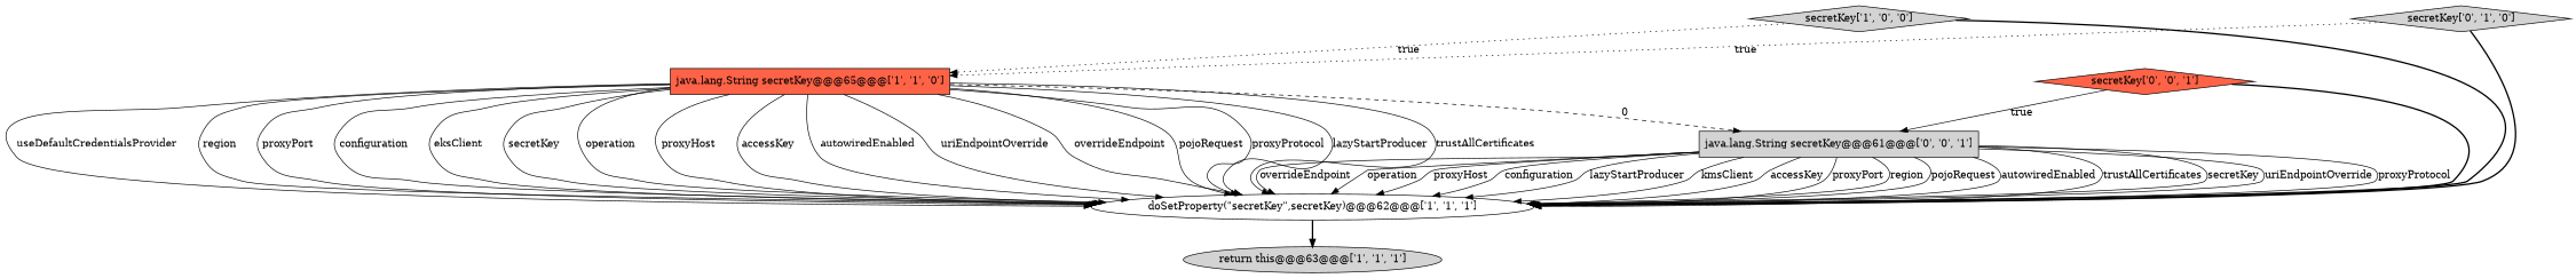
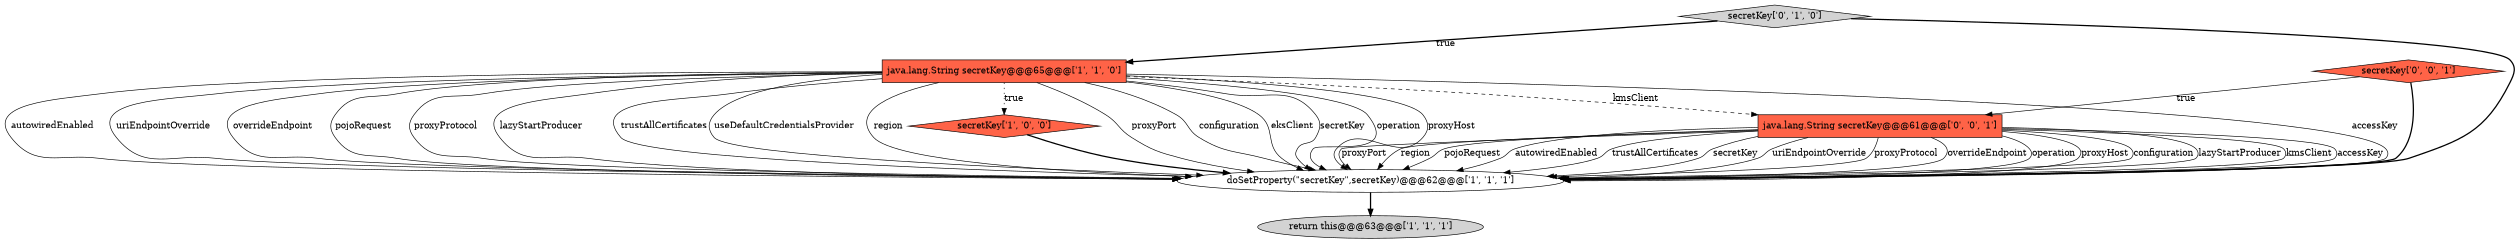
  digraph {
    node [fillcolor=lightgray shape=diamond style=filled]
    edge [style=solid]
    n1 [label="return this@@@63@@@['1', '1', '1']" shape=ellipse]
    n2 [fillcolor=tomato label="java.lang.String secretKey@@@65@@@['1', '1', '0']" shape=box]
-   n3 [label="java.lang.String secretKey@@@61@@@['0', '0', '1']" shape=box]
+   n3 [fillcolor=tomato label="java.lang.String secretKey@@@61@@@['0', '0', '1']" shape=box]
    n4 [fillcolor=white label="doSetProperty(\"secretKey\",secretKey)@@@62@@@['1', '1', '1']" shape=ellipse]
    n5 [fillcolor=tomato label="secretKey['0', '0', '1']"]
-   n6 [label="secretKey['1', '0', '0']"]
+   n6 [fillcolor=tomato label="secretKey['1', '0', '0']"]
    n7 [label="secretKey['0', '1', '0']"]
-   n2 -> n3 [label=0 style=dashed]
+   n2 -> n3 [label=kmsClient style=dashed]
    n2 -> n4 [label=useDefaultCredentialsProvider]
    n2 -> n4 [label=region]
    n2 -> n4 [label=proxyPort]
    n2 -> n4 [label=configuration]
    n2 -> n4 [label=eksClient]
    n2 -> n4 [label=secretKey]
    n2 -> n4 [label=operation]
    n2 -> n4 [label=proxyHost]
    n2 -> n4 [label=accessKey]
    n2 -> n4 [label=autowiredEnabled]
    n2 -> n4 [label=uriEndpointOverride]
    n2 -> n4 [label=overrideEndpoint]
    n2 -> n4 [label=pojoRequest]
    n2 -> n4 [label=proxyProtocol]
    n2 -> n4 [label=lazyStartProducer]
    n2 -> n4 [label=trustAllCertificates]
    n3 -> n4 [label=overrideEndpoint]
    n3 -> n4 [label=operation]
    n3 -> n4 [label=proxyHost]
    n3 -> n4 [label=configuration]
    n3 -> n4 [label=lazyStartProducer]
    n3 -> n4 [label=kmsClient]
    n3 -> n4 [label=accessKey]
    n3 -> n4 [label=proxyPort]
    n3 -> n4 [label=region]
    n3 -> n4 [label=pojoRequest]
    n3 -> n4 [label=autowiredEnabled]
    n3 -> n4 [label=trustAllCertificates]
    n3 -> n4 [label=secretKey]
    n3 -> n4 [label=uriEndpointOverride]
    n3 -> n4 [label=proxyProtocol]
    n4 -> n1 [style=bold]
    n5 -> n3 [label=true]
    n5 -> n4 [style=bold]
-   n6 -> n2 [label=true style=dotted]
+   n2 -> n6 [label=true style=dotted]
    n6 -> n4 [style=bold]
-   n7 -> n2 [label=true style=dotted]
+   n7 -> n2 [label=true style=bold]
    n7 -> n4 [style=bold]
  }
